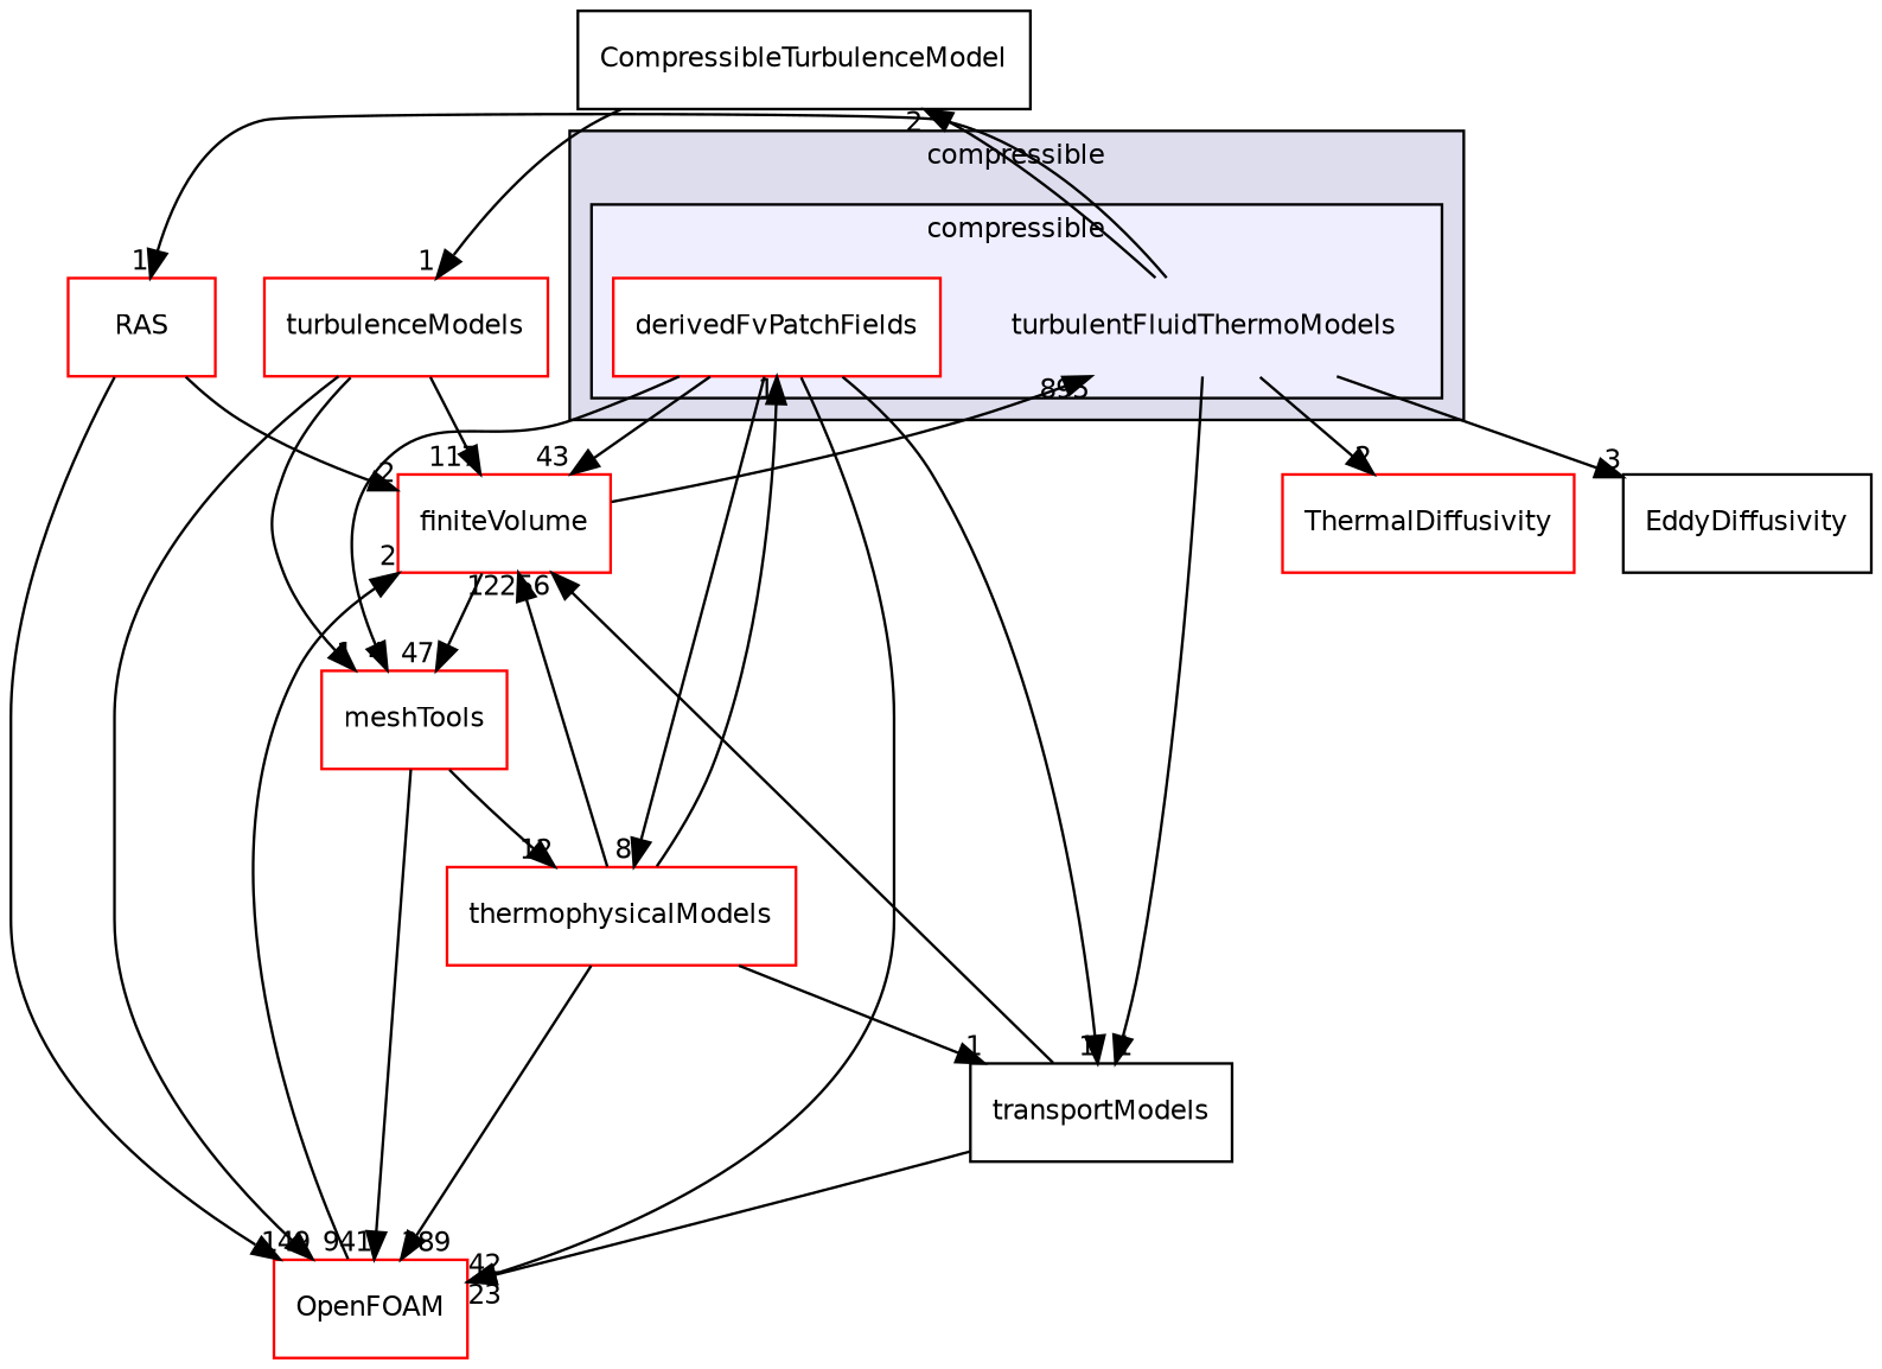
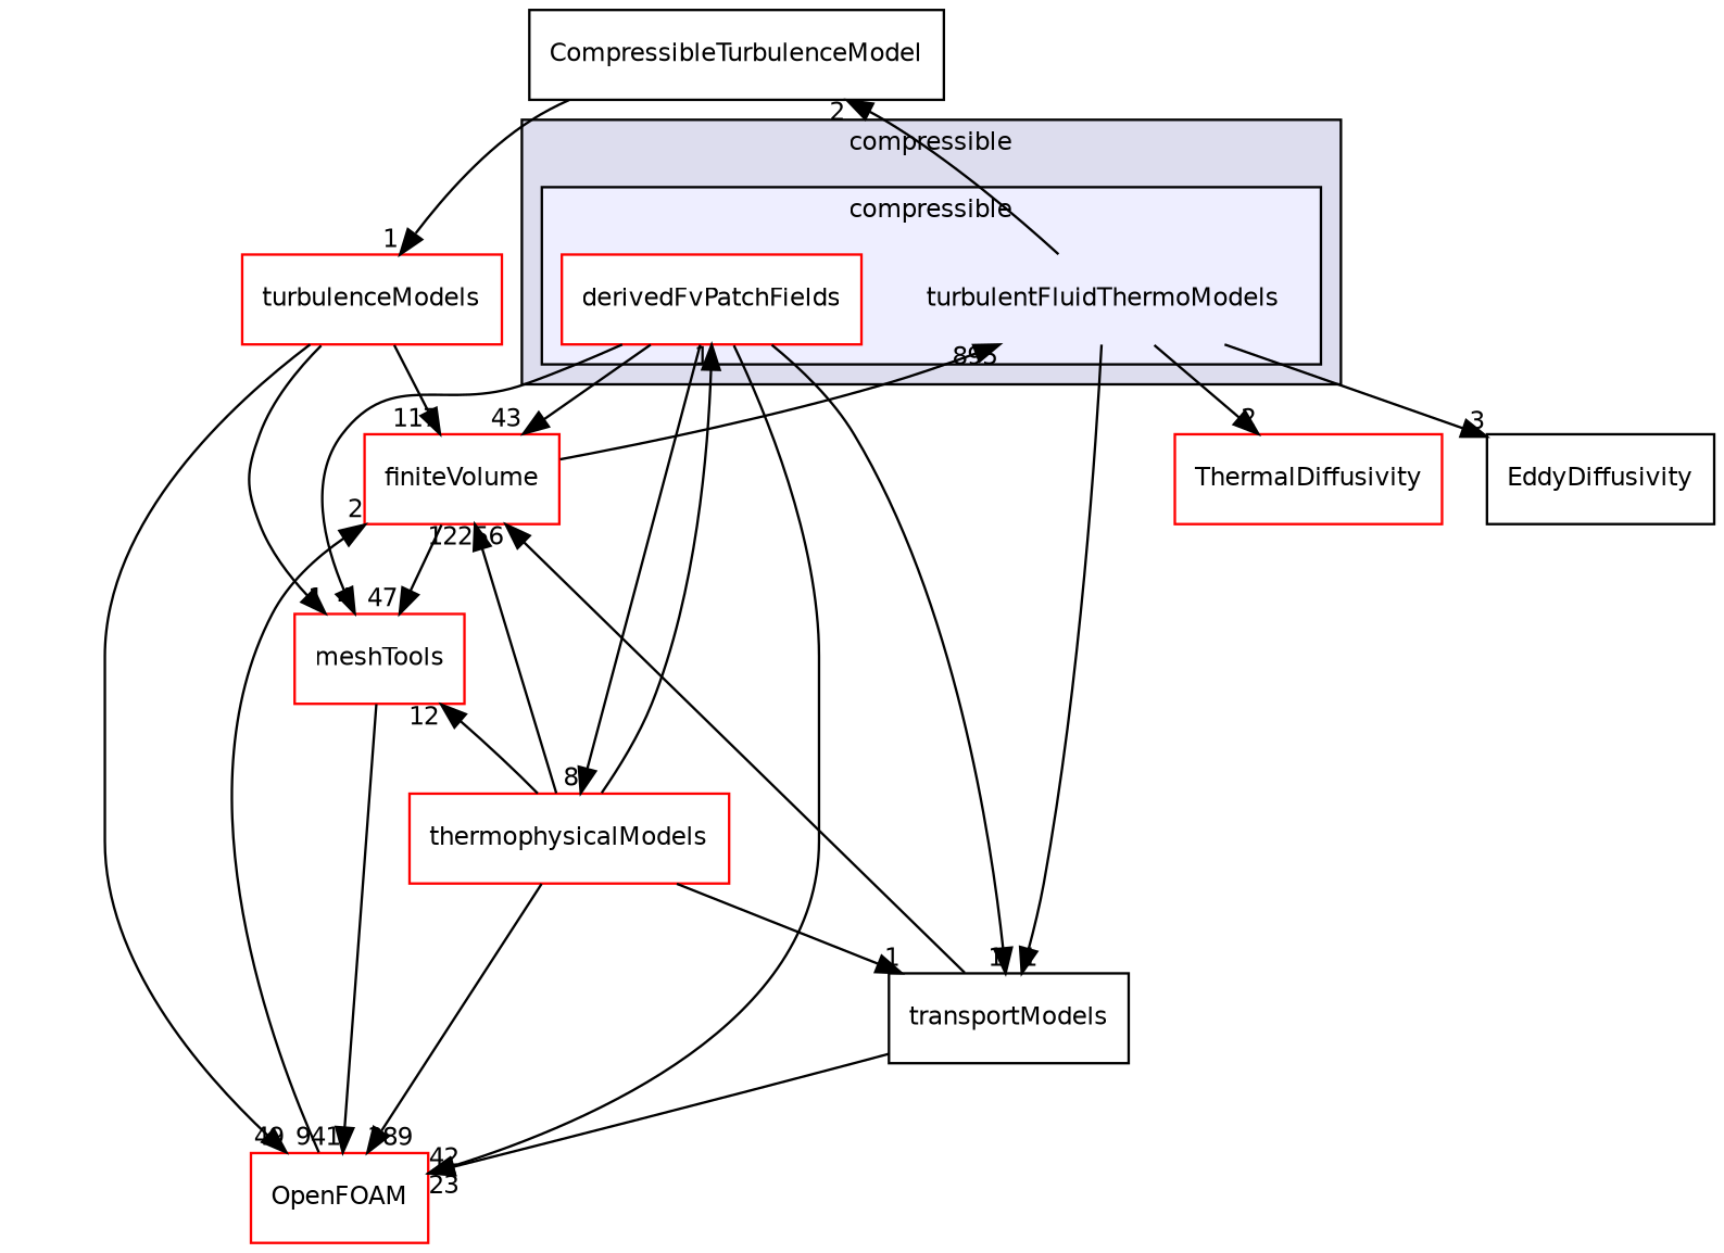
  digraph {
    compound=true
    node [fontname=Helvetica fontsize=10 shape=box color=red]
    edge [headlabel=1 labeldistance=1.5 labelfontname=Helvetica labelfontsize=10]
    n1 [label=turbulentFluidThermoModels shape=plaintext color=""]
    n2 [fillcolor=white label=derivedFvPatchFields style=filled]
-   n3 [label=RAS]
    n4 [label=ThermalDiffusivity]
    n5 [color=black label=transportModels]
    n6 [label=EddyDiffusivity color=""]
    n7 [label=CompressibleTurbulenceModel color=""]
    n8 [label=finiteVolume]
    n9 [label=meshTools]
    n10 [label=thermophysicalModels]
    n11 [label=OpenFOAM]
    n12 [label=turbulenceModels]
    subgraph cluster_1 {
      bgcolor="#ddddee"
      fontname=Helvetica
      fontsize=10
      label=compressible
      pencolor=black
      subgraph cluster_2 {
        bgcolor="#eeeeff"
        fontname=Helvetica
        fontsize=10
        label=compressible
        pencolor=black
        n1
        n2
      }
    }
-   n1 -> n3
    n1 -> n4 [headlabel=2]
    n1 -> n5
    n1 -> n6 [headlabel=3]
    n1 -> n7 [headlabel=2]
    n2 -> n5
    n2 -> n8 [headlabel=43]
    n2 -> n9 [headlabel=4]
    n2 -> n10 [headlabel=8]
    n2 -> n11 [headlabel=23]
-   n3 -> n8 [headlabel=2]
-   n3 -> n11
    n5 -> n8 [headlabel=56]
    n5 -> n11 [headlabel=42]
    n7 -> n12
    n8 -> n1 [headlabel=895]
    n8 -> n9 [headlabel=47]
    n9 -> n11 [headlabel=941]
    n10 -> n2
    n10 -> n5
    n10 -> n8 [headlabel=122]
-   n9 -> n10 [headlabel=12]
+   n10 -> n9 [headlabel=12]
    n10 -> n11 [headlabel=389]
    n11 -> n8 [headlabel=2]
    n12 -> n8 [headlabel=117]
    n12 -> n9
    n12 -> n11 [headlabel=49]
  }
